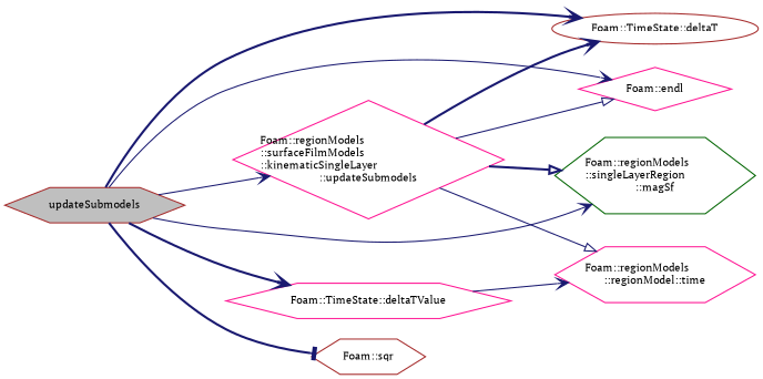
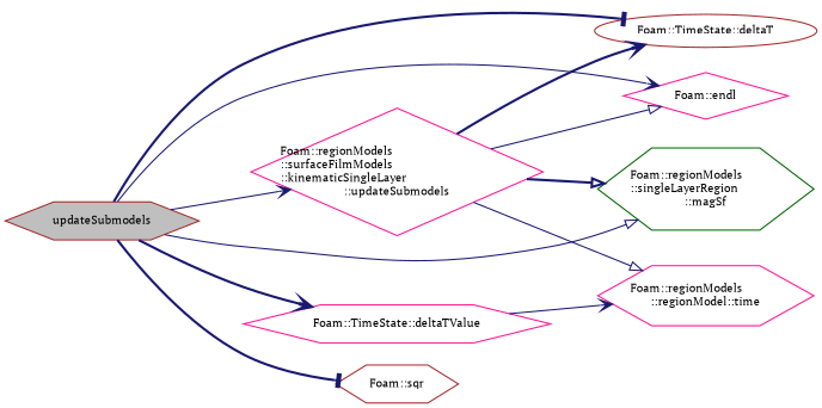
  digraph {
    fontname="PT Serif"
    rankdir=LR
    node [color=deeppink fontname="PT Serif" fontsize=10 shape=hexagon]
    edge [arrowhead=vee color=midnightblue fontname="PT Serif" fontsize=10 labelfontname=FreeSans labelfontsize=10 style=solid]
    n1 [color=brown fillcolor=grey75 fontcolor=black height=0.2 label=updateSubmodels style=filled width=0.4]
    n2 [color=brown height=0.2 label="Foam::TimeState::deltaT" shape=ellipse width=0.4]
    n3 [height=0.2 label="Foam::TimeState::deltaTValue" width=0.4]
    n4 [height=0.2 label="Foam::endl" shape=diamond width=0.4]
    n5 [color=darkgreen height=0.2 label="Foam::regionModels\l::singleLayerRegion\l::magSf" width=0.4]
    n6 [color=brown height=0.2 label="Foam::sqr" width=0.4]
    n7 [height=0.2 label="Foam::regionModels\l::surfaceFilmModels\l::kinematicSingleLayer\l::updateSubmodels" shape=diamond width=0.4]
    n8 [height=0.2 label="Foam::regionModels\l::regionModel::time" width=0.4]
-   n1 -> n2 [style=bold]
+   n1 -> n2 [arrowhead=tee style=bold]
    n1 -> n3 [style=bold]
    n1 -> n4
-   n1 -> n5
+   n1 -> n5 [arrowhead=onormal]
    n1 -> n6 [arrowhead=tee style=bold]
    n1 -> n7
    n3 -> n8
    n7 -> n2 [style=bold]
    n7 -> n4 [arrowhead=onormal]
    n7 -> n5 [arrowhead=onormal style=bold]
    n7 -> n8 [arrowhead=onormal]
  }
